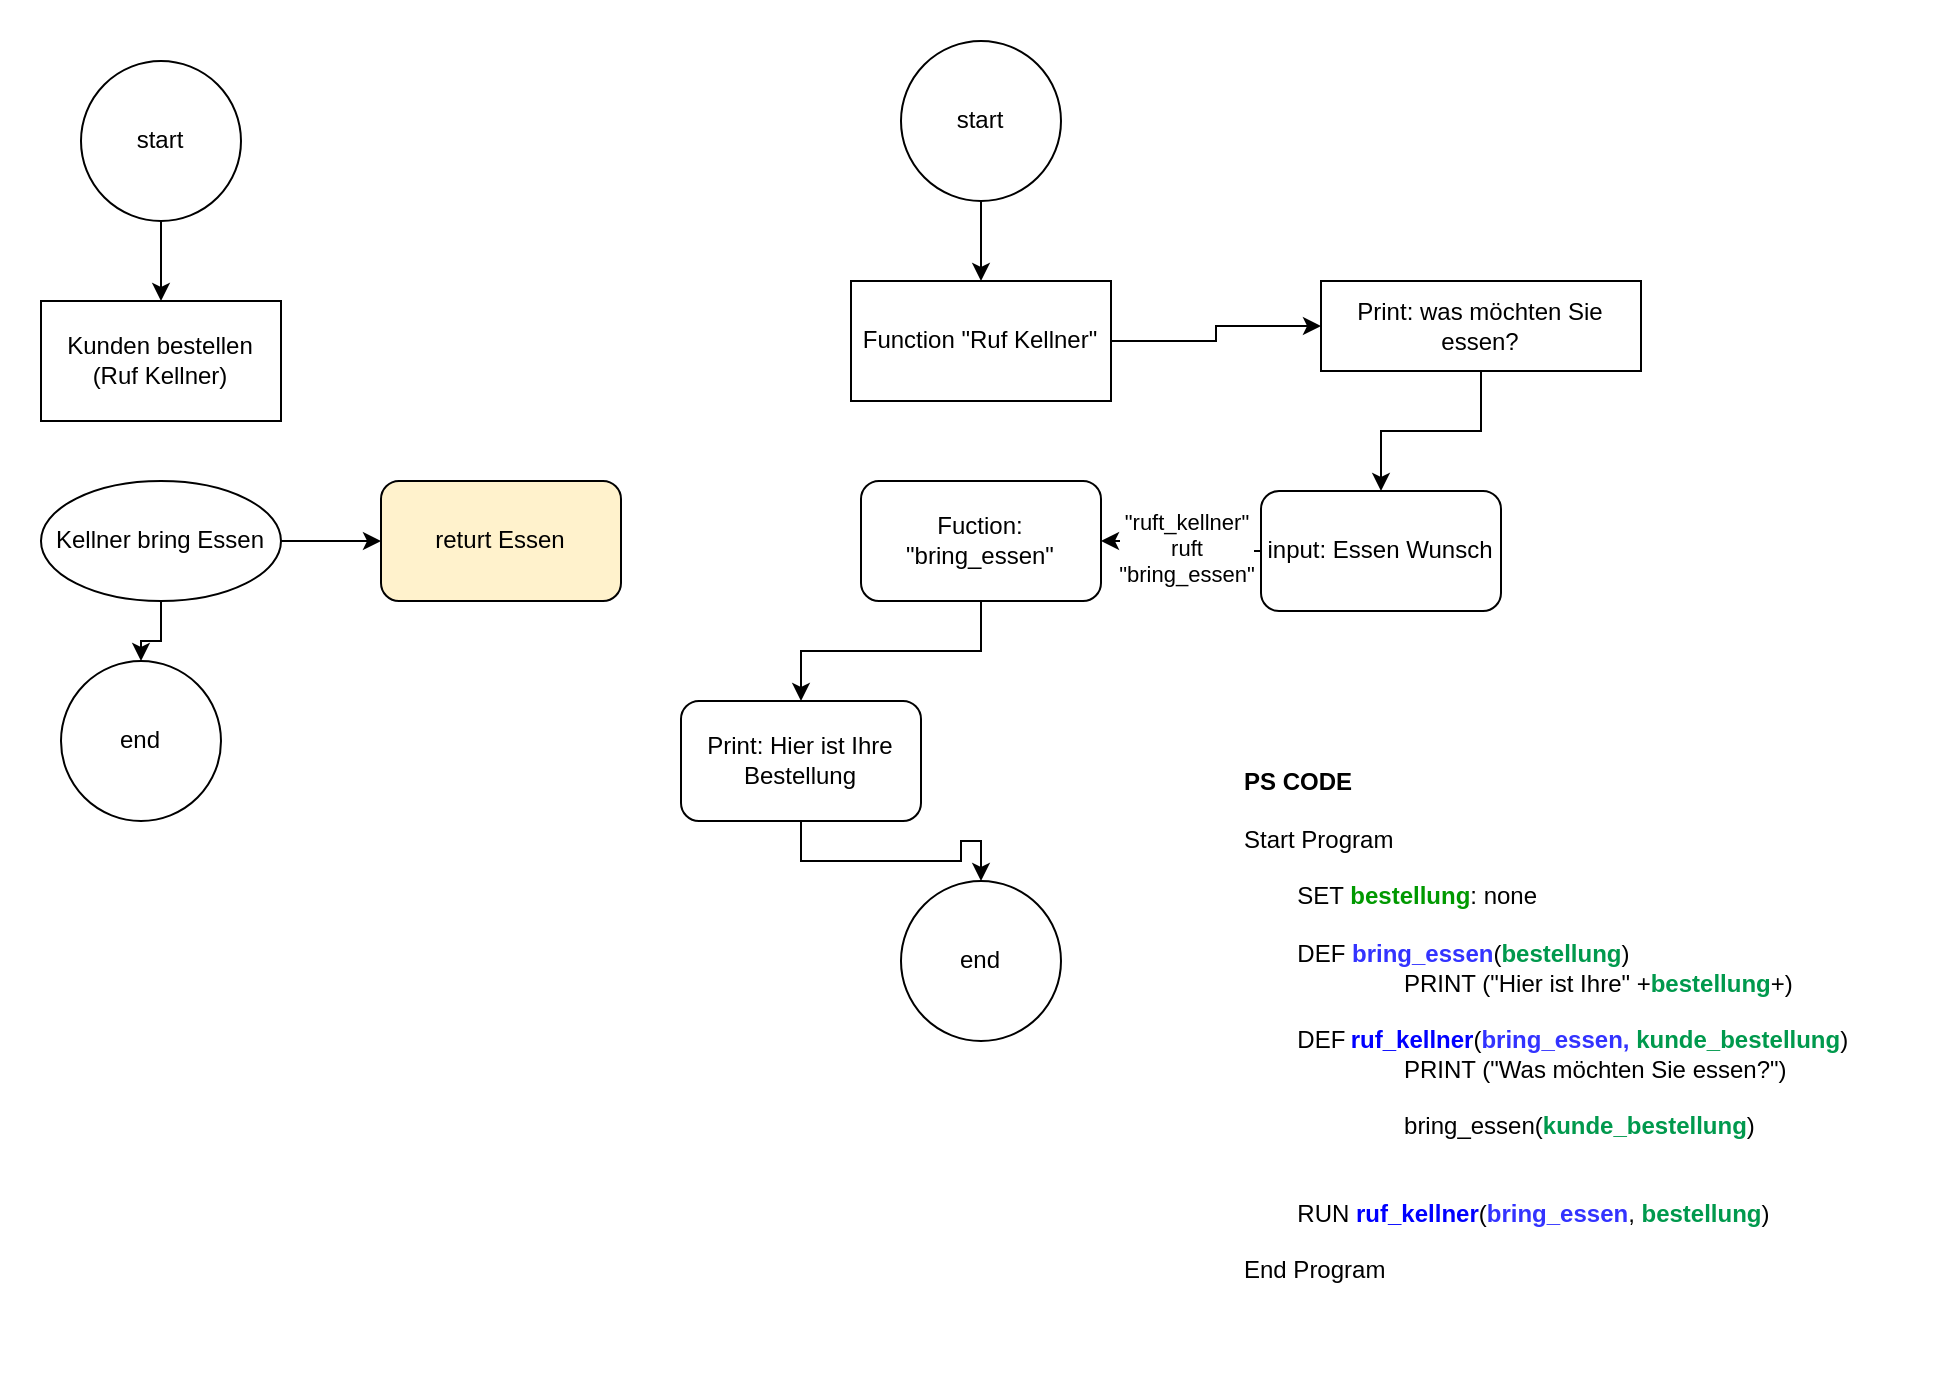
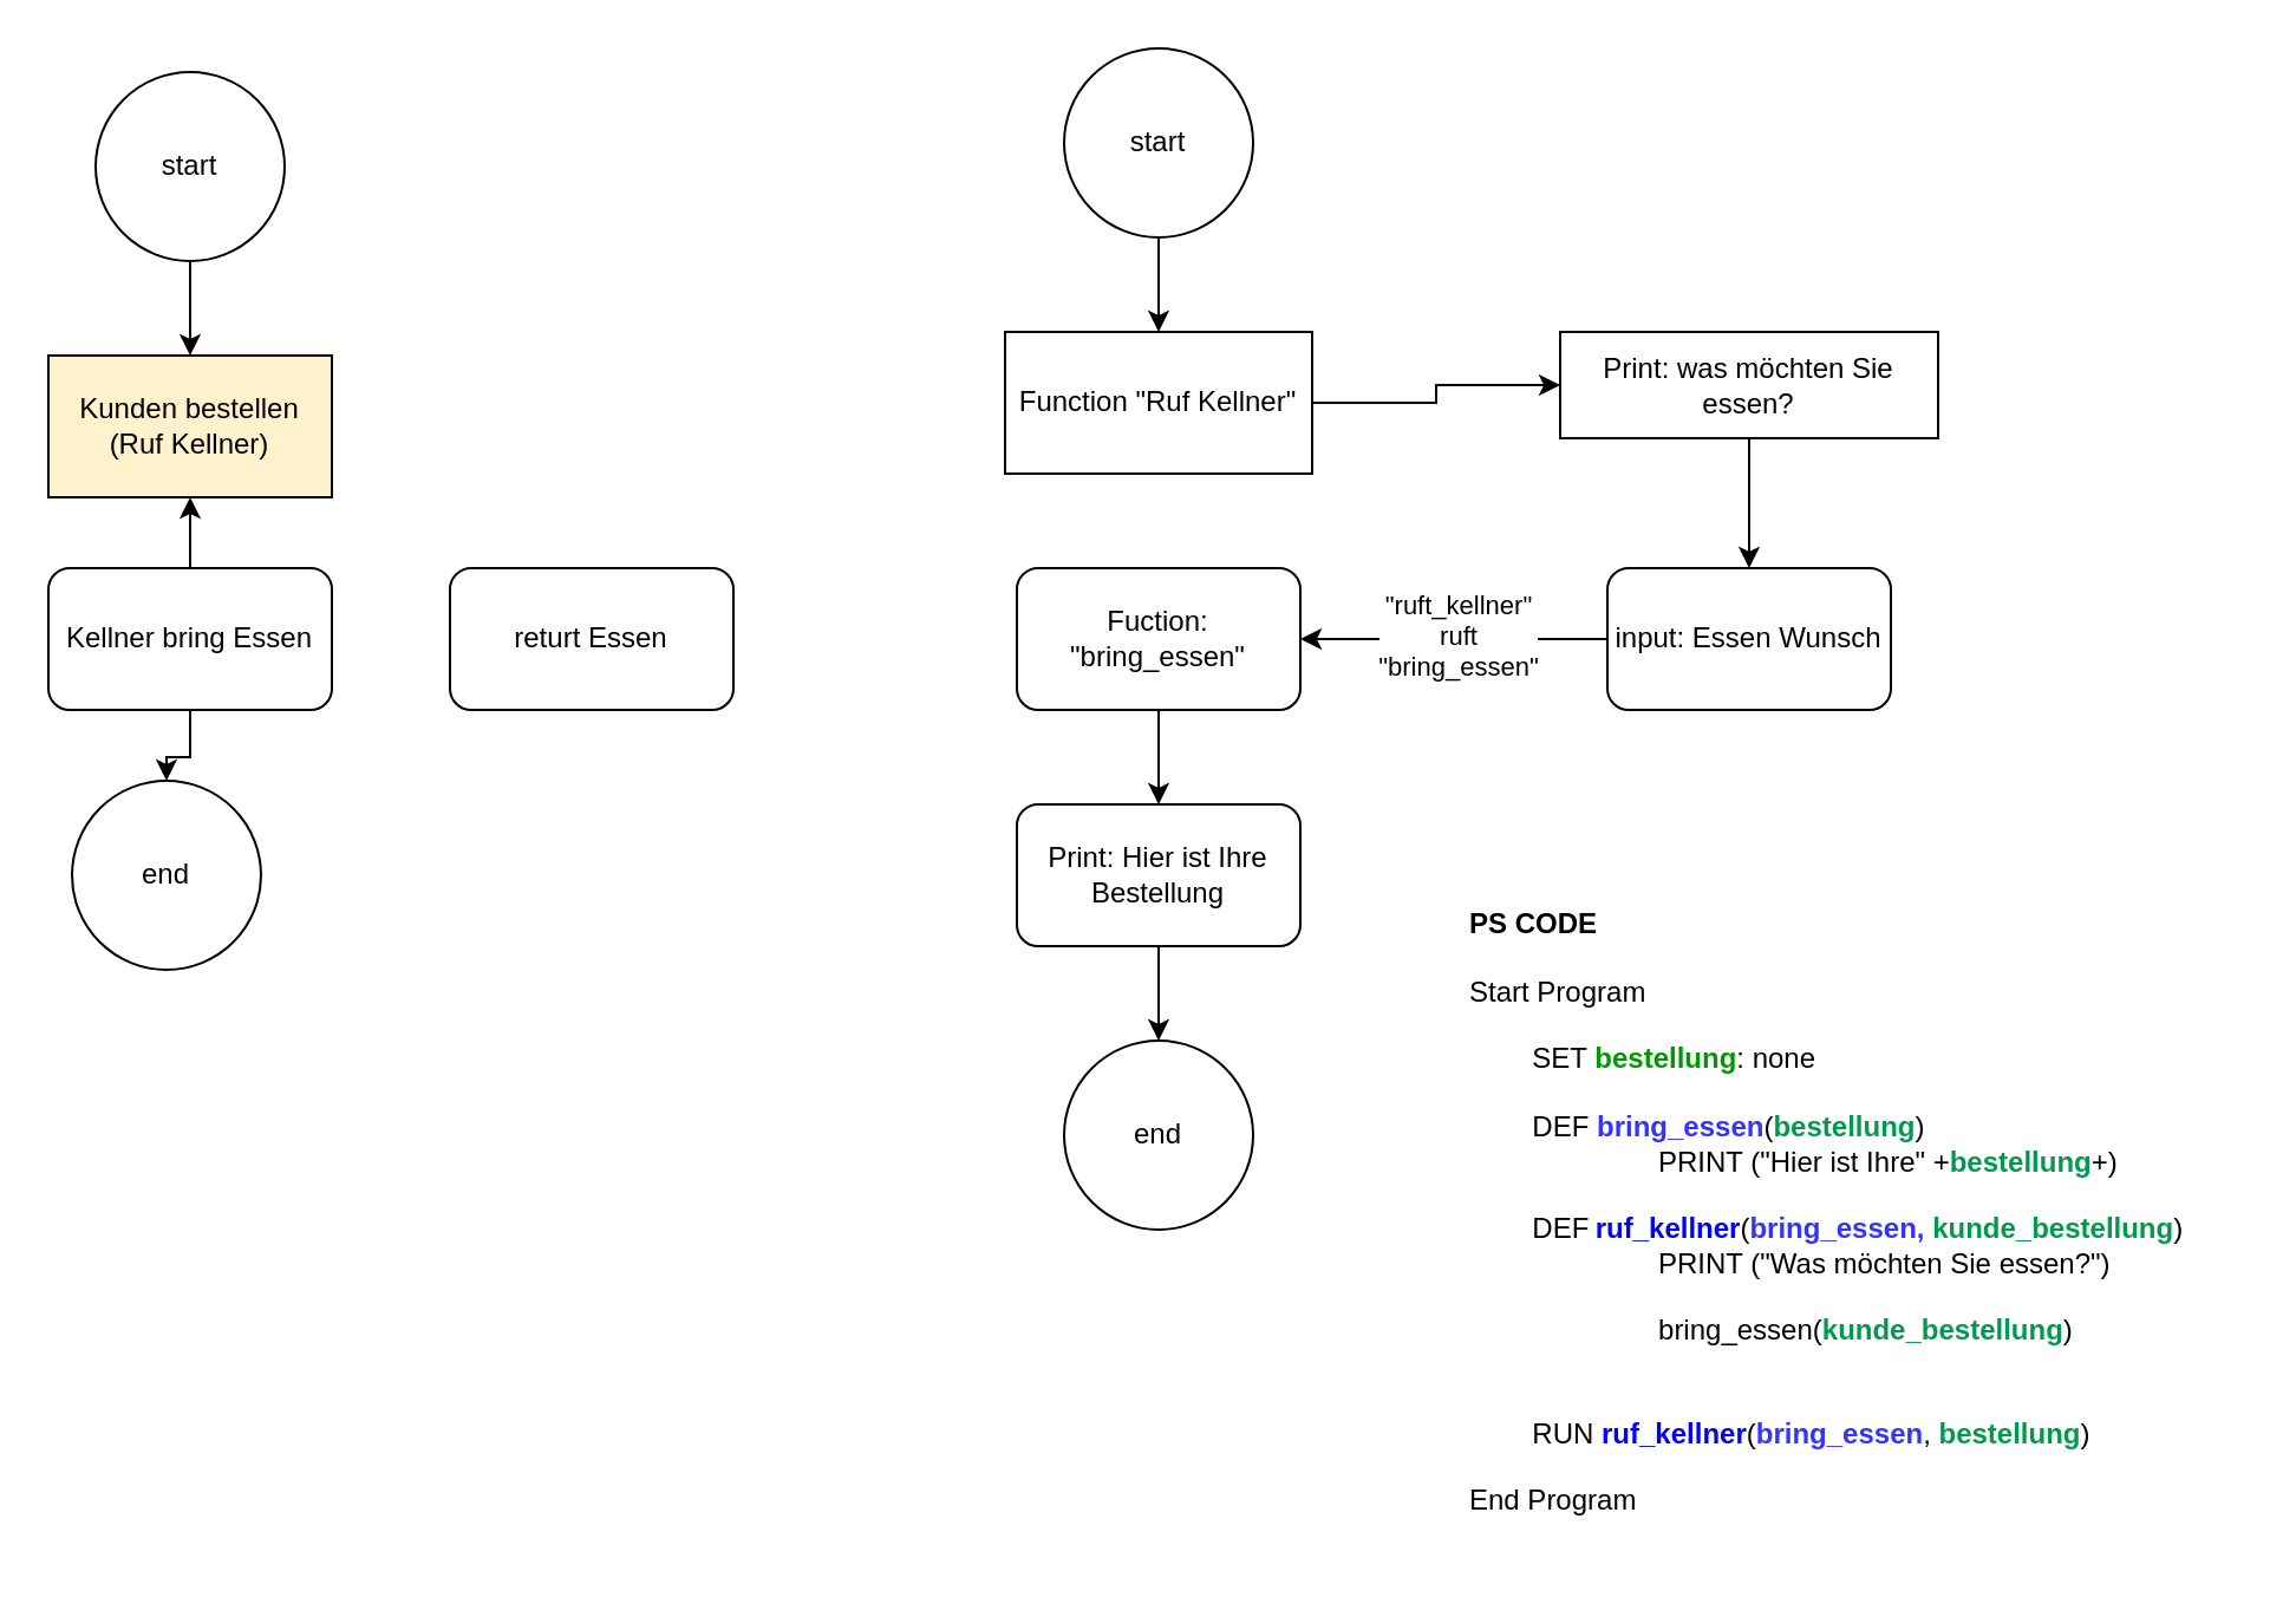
  <mxCell id="0" />
  <mxCell id="1" parent="0" />
  <mxCell id="2" value="" style="edgeStyle=orthogonalEdgeStyle;rounded=0;orthogonalLoop=1;jettySize=auto;html=1;" edge="1" parent="1" source="3" target="4"><mxGeometry relative="1" as="geometry" /></mxCell>
  <mxCell id="3" value="start" style="ellipse;whiteSpace=wrap;html=1;aspect=fixed;" vertex="1" parent="1"><mxGeometry x="40" y="30" width="80" height="80" as="geometry" /></mxCell>
- <mxCell id="4" value="Kunden bestellen&lt;div&gt;(Ruf Kellner)&lt;/div&gt;" style="whiteSpace=wrap;html=1;" vertex="1" parent="1"><mxGeometry x="20" y="150" width="120" height="60" as="geometry" /></mxCell>
- <mxCell id="5" value="" style="edgeStyle=orthogonalEdgeStyle;rounded=0;orthogonalLoop=1;jettySize=auto;html=1;" edge="1" parent="1" source="7" target="8"><mxGeometry relative="1" as="geometry" /></mxCell>
+ <mxCell id="4" value="Kunden bestellen&lt;div&gt;(Ruf Kellner)&lt;/div&gt;" style="whiteSpace=wrap;html=1;fillColor=#fff2cc;" vertex="1" parent="1"><mxGeometry x="20" y="150" width="120" height="60" as="geometry" /></mxCell>
+ <mxCell id="5" value="" style="edgeStyle=orthogonalEdgeStyle;rounded=0;orthogonalLoop=1;jettySize=auto;html=1;" edge="1" parent="1" source="7" target="4"><mxGeometry relative="1" as="geometry" /></mxCell>
  <mxCell id="6" value="" style="edgeStyle=orthogonalEdgeStyle;rounded=0;orthogonalLoop=1;jettySize=auto;html=1;" edge="1" parent="1" source="7" target="9"><mxGeometry relative="1" as="geometry" /></mxCell>
- <mxCell id="7" value="Kellner bring Essen" style="ellipse;whiteSpace=wrap;html=1;" vertex="1" parent="1"><mxGeometry x="20" y="240" width="120" height="60" as="geometry" /></mxCell>
- <mxCell id="8" value="returt Essen" style="rounded=1;whiteSpace=wrap;html=1;fillColor=#fff2cc;" vertex="1" parent="1"><mxGeometry x="190" y="240" width="120" height="60" as="geometry" /></mxCell>
+ <mxCell id="7" value="Kellner bring Essen" style="rounded=1;whiteSpace=wrap;html=1;" vertex="1" parent="1"><mxGeometry x="20" y="240" width="120" height="60" as="geometry" /></mxCell>
+ <mxCell id="8" value="returt Essen" style="rounded=1;whiteSpace=wrap;html=1;" vertex="1" parent="1"><mxGeometry x="190" y="240" width="120" height="60" as="geometry" /></mxCell>
  <mxCell id="9" value="end" style="ellipse;whiteSpace=wrap;html=1;rounded=1;" vertex="1" parent="1"><mxGeometry x="30" y="330" width="80" height="80" as="geometry" /></mxCell>
  <mxCell id="10" value="" style="edgeStyle=orthogonalEdgeStyle;rounded=0;orthogonalLoop=1;jettySize=auto;html=1;" edge="1" parent="1" source="11" target="13"><mxGeometry relative="1" as="geometry" /></mxCell>
  <mxCell id="11" value="start" style="ellipse;whiteSpace=wrap;html=1;aspect=fixed;" vertex="1" parent="1"><mxGeometry x="450" y="20" width="80" height="80" as="geometry" /></mxCell>
  <mxCell id="12" value="" style="edgeStyle=orthogonalEdgeStyle;rounded=0;orthogonalLoop=1;jettySize=auto;html=1;" edge="1" parent="1" source="13" target="15"><mxGeometry relative="1" as="geometry" /></mxCell>
  <mxCell id="13" value="Function &quot;Ruf Kellner&quot;" style="whiteSpace=wrap;html=1;" vertex="1" parent="1"><mxGeometry x="425" y="140" width="130" height="60" as="geometry" /></mxCell>
  <mxCell id="14" value="" style="edgeStyle=orthogonalEdgeStyle;rounded=0;orthogonalLoop=1;jettySize=auto;html=1;" edge="1" parent="1" source="15" target="18"><mxGeometry relative="1" as="geometry" /></mxCell>
  <mxCell id="15" value="Print: was möchten Sie essen?" style="whiteSpace=wrap;html=1;" vertex="1" parent="1"><mxGeometry x="660" y="140" width="160" height="45" as="geometry" /></mxCell>
  <mxCell id="16" value="" style="edgeStyle=orthogonalEdgeStyle;rounded=0;orthogonalLoop=1;jettySize=auto;html=1;" edge="1" parent="1" source="18" target="24"><mxGeometry relative="1" as="geometry" /></mxCell>
  <mxCell id="17" value="&quot;ruft_kellner&quot;&lt;div&gt;ruft&lt;/div&gt;&lt;div&gt;&quot;bring_essen&quot;&lt;/div&gt;" style="edgeLabel;html=1;align=center;verticalAlign=middle;resizable=0;points=[];" vertex="1" connectable="0" parent="16"><mxGeometry x="-0.016" y="-2" relative="1" as="geometry"><mxPoint as="offset" /></mxGeometry></mxCell>
- <mxCell id="18" value="input: Essen Wunsch" style="rounded=1;whiteSpace=wrap;html=1;" vertex="1" parent="1"><mxGeometry x="630" y="245" width="120" height="60" as="geometry" /></mxCell>
+ <mxCell id="18" value="input: Essen Wunsch" style="rounded=1;whiteSpace=wrap;html=1;" vertex="1" parent="1"><mxGeometry x="680" y="240" width="120" height="60" as="geometry" /></mxCell>
  <mxCell id="19" value="" style="edgeStyle=orthogonalEdgeStyle;rounded=0;orthogonalLoop=1;jettySize=auto;html=1;" edge="1" parent="1" source="20" target="21"><mxGeometry relative="1" as="geometry" /></mxCell>
- <mxCell id="20" value="Print: Hier ist Ihre Bestellung" style="whiteSpace=wrap;html=1;rounded=1;" vertex="1" parent="1"><mxGeometry x="340" y="350" width="120" height="60" as="geometry" /></mxCell>
+ <mxCell id="20" value="Print: Hier ist Ihre Bestellung" style="whiteSpace=wrap;html=1;rounded=1;" vertex="1" parent="1"><mxGeometry x="430" y="340" width="120" height="60" as="geometry" /></mxCell>
  <mxCell id="21" value="end" style="ellipse;whiteSpace=wrap;html=1;rounded=1;" vertex="1" parent="1"><mxGeometry x="450" y="440" width="80" height="80" as="geometry" /></mxCell>
  <mxCell id="22" value="&lt;b&gt;PS CODE&lt;/b&gt;&lt;div&gt;&lt;br&gt;&lt;/div&gt;&lt;div&gt;Start Program&lt;/div&gt;&lt;div&gt;&lt;br&gt;&lt;/div&gt;&lt;div&gt;&lt;span style=&quot;white-space: pre;&quot;&gt;&#09;&lt;/span&gt;SET &lt;font style=&quot;color: rgb(0, 153, 0);&quot;&gt;&lt;b style=&quot;&quot;&gt;bestellung&lt;/b&gt;&lt;/font&gt;: none&lt;br&gt;&lt;/div&gt;&lt;div&gt;&lt;br&gt;&lt;/div&gt;&lt;div&gt;&lt;span style=&quot;white-space: pre;&quot;&gt;&#09;&lt;/span&gt;DEF&amp;nbsp;&lt;font style=&quot;background-color: transparent; color: rgb(51, 51, 255);&quot;&gt;&lt;b&gt;bring_essen&lt;/b&gt;&lt;/font&gt;&lt;span style=&quot;background-color: transparent; color: light-dark(rgb(0, 0, 0), rgb(255, 255, 255));&quot;&gt;(&lt;/span&gt;&lt;span style=&quot;background-color: transparent;&quot;&gt;&lt;font style=&quot;color: light-dark(rgb(0, 153, 77), rgb(255, 255, 255));&quot;&gt;&lt;b&gt;bestellung&lt;/b&gt;&lt;/font&gt;&lt;/span&gt;&lt;span style=&quot;background-color: transparent; color: light-dark(rgb(0, 0, 0), rgb(255, 255, 255));&quot;&gt;)&lt;/span&gt;&lt;br&gt;&lt;/div&gt;&lt;div&gt;&lt;span style=&quot;white-space-collapse: preserve;&quot;&gt;&#09;&lt;/span&gt;&lt;span style=&quot;white-space-collapse: preserve;&quot;&gt;&#09;&lt;/span&gt;&lt;span style=&quot;white-space-collapse: preserve;&quot;&gt;&#09;&lt;/span&gt;PRINT (&quot;Hier ist Ihre&quot; +&lt;b&gt;&lt;font style=&quot;color: rgb(0, 153, 77);&quot;&gt;bestellung&lt;/font&gt;&lt;/b&gt;+)&lt;/div&gt;&lt;div&gt;&lt;span style=&quot;white-space: pre;&quot;&gt;&#09;&lt;/span&gt;&lt;/div&gt;&lt;div&gt;&lt;span style=&quot;white-space: pre;&quot;&gt;&#09;&lt;/span&gt;DEF&lt;span style=&quot;background-color: transparent; color: light-dark(rgb(0, 0, 0), rgb(255, 255, 255)); white-space-collapse: preserve;&quot;&gt;&#09;&lt;/span&gt;&lt;font style=&quot;background-color: transparent; color: rgb(0, 0, 255);&quot;&gt;&lt;b&gt;ruf_kellner&lt;/b&gt;&lt;/font&gt;&lt;span style=&quot;background-color: transparent; color: light-dark(rgb(0, 0, 0), rgb(255, 255, 255));&quot;&gt;(&lt;/span&gt;&lt;span style=&quot;background-color: transparent;&quot;&gt;&lt;font style=&quot;color: light-dark(rgb(51, 51, 255), rgb(255, 255, 255));&quot;&gt;&lt;b&gt;bring_essen,&amp;nbsp;&lt;/b&gt;&lt;/font&gt;&lt;/span&gt;&lt;span style=&quot;background-color: transparent;&quot;&gt;&lt;b style=&quot;&quot;&gt;&lt;font style=&quot;color: light-dark(rgb(0, 153, 77), rgb(255, 255, 255));&quot;&gt;kunde_bestellung&lt;/font&gt;&lt;/b&gt;&lt;/span&gt;&lt;span style=&quot;background-color: transparent; color: light-dark(rgb(0, 0, 0), rgb(255, 255, 255));&quot;&gt;)&lt;/span&gt;&lt;/div&gt;&lt;div&gt;&lt;span style=&quot;white-space: pre;&quot;&gt;&#09;&lt;/span&gt;&lt;span style=&quot;white-space: pre;&quot;&gt;&#09;&lt;/span&gt;&lt;span style=&quot;white-space: pre;&quot;&gt;&#09;&lt;/span&gt;PRINT (&quot;Was möchten Sie essen?&quot;)&lt;br&gt;&lt;/div&gt;&lt;div&gt;&lt;span style=&quot;white-space: pre;&quot;&gt;&#09;&lt;/span&gt;&lt;span style=&quot;white-space: pre;&quot;&gt;&#09;&lt;/span&gt;&lt;span style=&quot;white-space: pre;&quot;&gt;&#09;&lt;/span&gt;&lt;/div&gt;&lt;div&gt;&lt;span style=&quot;white-space: pre;&quot;&gt;&#09;&lt;/span&gt;&lt;span style=&quot;white-space: pre;&quot;&gt;&#09;&lt;/span&gt;&lt;span style=&quot;white-space: pre;&quot;&gt;&#09;&lt;/span&gt;&lt;span style=&quot;background-color: transparent; color: light-dark(rgb(0, 0, 0), rgb(255, 255, 255));&quot;&gt;bring_essen(&lt;/span&gt;&lt;span style=&quot;background-color: transparent;&quot;&gt;&lt;b style=&quot;&quot;&gt;&lt;font style=&quot;color: light-dark(rgb(0, 153, 77), rgb(255, 255, 255));&quot;&gt;kunde_bestellung&lt;/font&gt;&lt;/b&gt;&lt;/span&gt;&lt;span style=&quot;background-color: transparent; color: light-dark(rgb(0, 0, 0), rgb(255, 255, 255));&quot;&gt;)&lt;/span&gt;&lt;/div&gt;&lt;div&gt;&lt;span style=&quot;background-color: transparent; color: light-dark(rgb(0, 0, 0), rgb(255, 255, 255));&quot;&gt;&lt;br&gt;&lt;/span&gt;&lt;/div&gt;&lt;div&gt;&lt;span style=&quot;background-color: transparent; color: light-dark(rgb(0, 0, 0), rgb(255, 255, 255));&quot;&gt;&lt;br&gt;&lt;/span&gt;&lt;/div&gt;&lt;div&gt;&lt;span style=&quot;background-color: transparent; color: light-dark(rgb(0, 0, 0), rgb(255, 255, 255));&quot;&gt;&lt;span style=&quot;white-space: pre;&quot;&gt;&#09;&lt;/span&gt;RUN&amp;nbsp;&lt;/span&gt;&lt;font style=&quot;background-color: transparent; color: rgb(0, 0, 255);&quot;&gt;&lt;b&gt;ruf_kellner&lt;/b&gt;&lt;/font&gt;&lt;span style=&quot;background-color: transparent; color: light-dark(rgb(0, 0, 0), rgb(255, 255, 255));&quot;&gt;(&lt;/span&gt;&lt;span style=&quot;background-color: transparent; color: light-dark(rgb(0, 0, 0), rgb(255, 255, 255));&quot;&gt;&lt;font style=&quot;color: light-dark(rgb(51, 51, 255), rgb(255, 255, 255));&quot;&gt;&lt;b&gt;bring_essen&lt;/b&gt;&lt;/font&gt;&lt;/span&gt;&lt;span style=&quot;background-color: transparent; color: light-dark(rgb(0, 0, 0), rgb(255, 255, 255));&quot;&gt;, &lt;/span&gt;&lt;span style=&quot;background-color: transparent;&quot;&gt;&lt;font style=&quot;color: light-dark(rgb(0, 153, 77), rgb(255, 255, 255));&quot;&gt;&lt;b&gt;bestellung&lt;/b&gt;&lt;/font&gt;&lt;/span&gt;&lt;span style=&quot;background-color: transparent; color: light-dark(rgb(0, 0, 0), rgb(255, 255, 255));&quot;&gt;)&lt;/span&gt;&lt;/div&gt;&lt;div&gt;&lt;span style=&quot;background-color: transparent; color: light-dark(rgb(0, 0, 0), rgb(255, 255, 255));&quot;&gt;&lt;br&gt;&lt;/span&gt;&lt;/div&gt;&lt;div&gt;&lt;span style=&quot;background-color: transparent; color: light-dark(rgb(0, 0, 0), rgb(255, 255, 255));&quot;&gt;End Program&lt;/span&gt;&lt;/div&gt;&lt;div&gt;&lt;span style=&quot;background-color: transparent; color: light-dark(rgb(0, 0, 0), rgb(255, 255, 255));&quot;&gt;&lt;br&gt;&lt;/span&gt;&lt;/div&gt;" style="text;html=1;align=left;verticalAlign=middle;resizable=0;points=[];autosize=1;strokeColor=none;fillColor=none;" vertex="1" parent="1"><mxGeometry x="620" y="375" width="330" height="290" as="geometry" /></mxCell>
  <mxCell id="23" value="" style="edgeStyle=orthogonalEdgeStyle;rounded=0;orthogonalLoop=1;jettySize=auto;html=1;" edge="1" parent="1" source="24" target="20"><mxGeometry relative="1" as="geometry" /></mxCell>
  <mxCell id="24" value="Fuction: &quot;bring_essen&quot;" style="rounded=1;whiteSpace=wrap;html=1;" vertex="1" parent="1"><mxGeometry x="430" y="240" width="120" height="60" as="geometry" /></mxCell>
